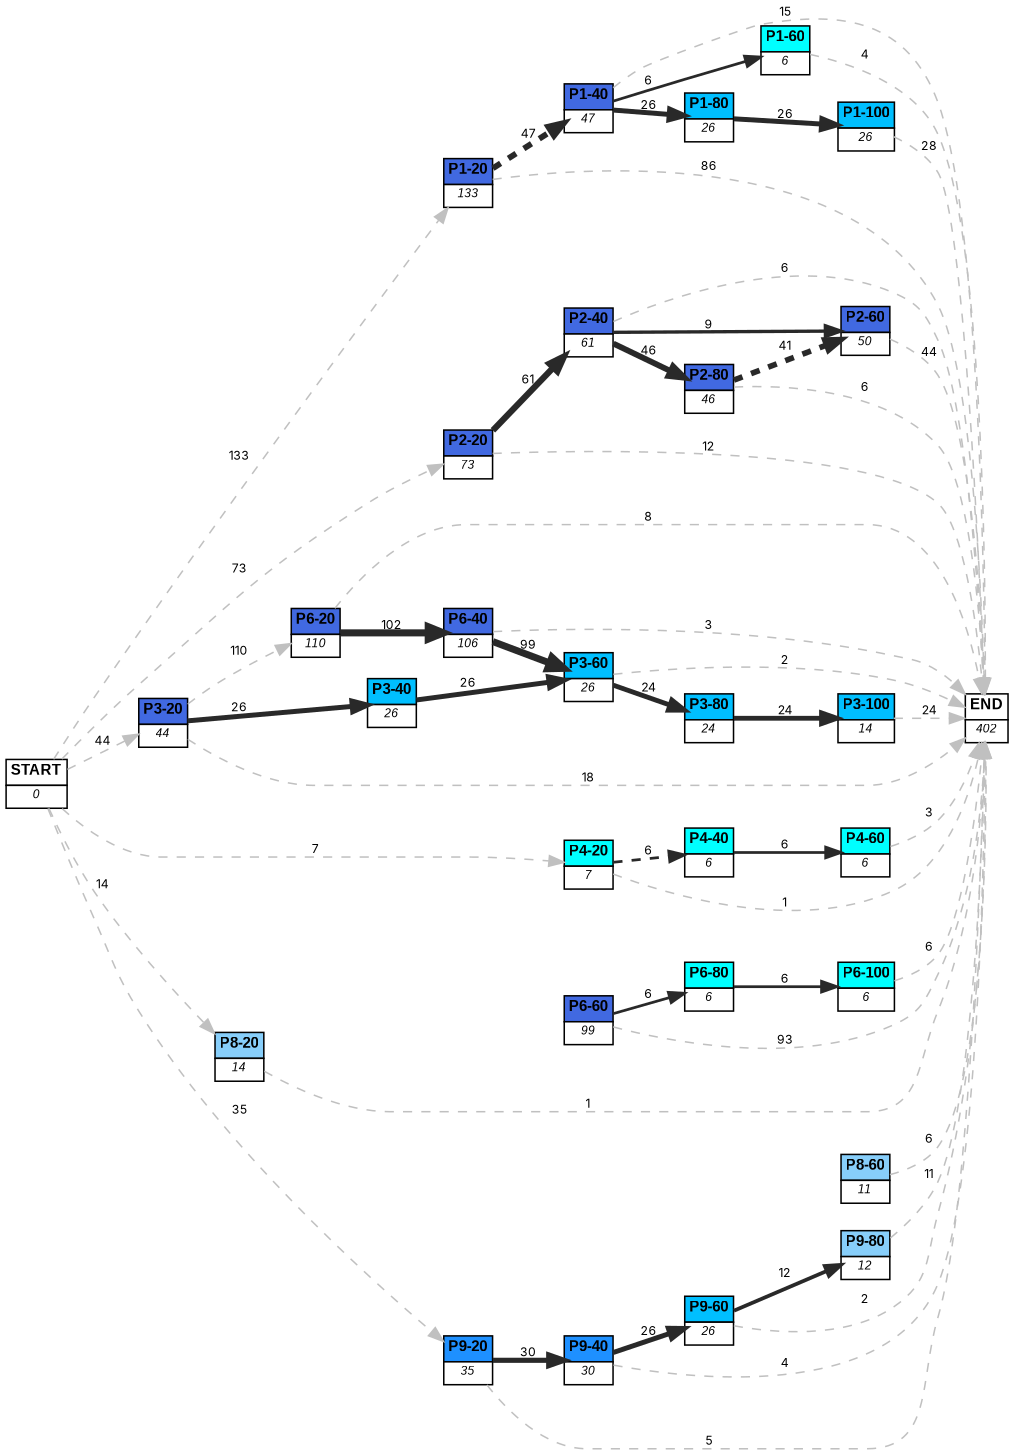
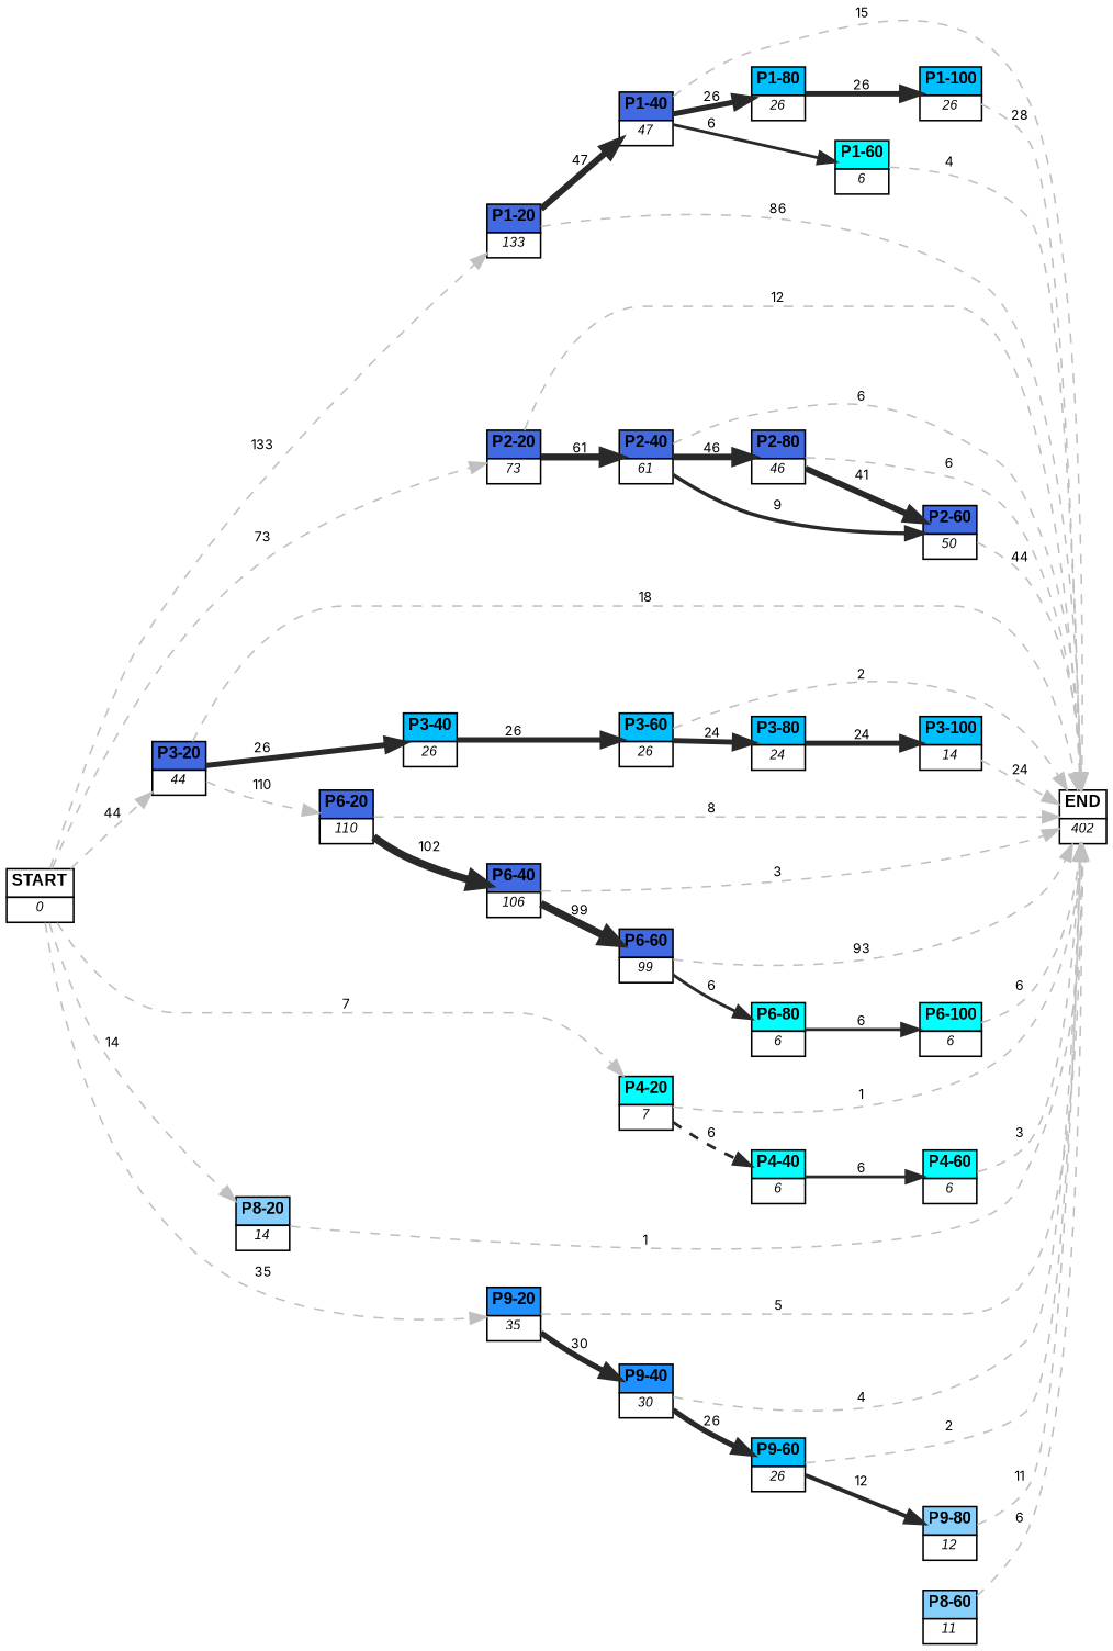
  digraph {
    fontname=Inter
    rankdir=LR
    node [fontname=Inter shape=plain]
    edge [color=grey fontname=Inter fontsize=8 labelfloat=false style=dashed]
    n1 [label=<<table border="0" cellborder="1" cellspacing="0"><tr><td bgcolor="royalblue"><FONT face="Arial" POINT-SIZE="10"><b>P1-20</b></FONT></td></tr><tr><td bgcolor="white"><FONT face="Arial" POINT-SIZE="8"><i>133</i></FONT></td></tr></table>>]
    n2 [label=<<table border="0" cellborder="1" cellspacing="0"><tr><td bgcolor="royalblue"><FONT face="Arial" POINT-SIZE="10"><b>P1-40</b></FONT></td></tr><tr><td bgcolor="white"><FONT face="Arial" POINT-SIZE="8"><i>47</i></FONT></td></tr></table>>]
    n3 [label=<<table border="0" cellborder="1" cellspacing="0"><tr><td bgcolor="white"><FONT face="Arial" POINT-SIZE="10"><b>END</b></FONT></td></tr><tr><td bgcolor="white"><FONT face="Arial" POINT-SIZE="8"><i>402</i></FONT></td></tr></table>>]
    n4 [label=<<table border="0" cellborder="1" cellspacing="0"><tr><td bgcolor="deepskyblue"><FONT face="Arial" POINT-SIZE="10"><b>P1-80</b></FONT></td></tr><tr><td bgcolor="white"><FONT face="Arial" POINT-SIZE="8"><i>26</i></FONT></td></tr></table>>]
    n5 [label=<<table border="0" cellborder="1" cellspacing="0"><tr><td bgcolor="aqua"><FONT face="Arial" POINT-SIZE="10"><b>P1-60</b></FONT></td></tr><tr><td bgcolor="white"><FONT face="Arial" POINT-SIZE="8"><i>6</i></FONT></td></tr></table>>]
    n6 [label=<<table border="0" cellborder="1" cellspacing="0"><tr><td bgcolor="deepskyblue"><FONT face="Arial" POINT-SIZE="10"><b>P1-100</b></FONT></td></tr><tr><td bgcolor="white"><FONT face="Arial" POINT-SIZE="8"><i>26</i></FONT></td></tr></table>>]
    n7 [label=<<table border="0" cellborder="1" cellspacing="0"><tr><td bgcolor="royalblue"><FONT face="Arial" POINT-SIZE="10"><b>P2-20</b></FONT></td></tr><tr><td bgcolor="white"><FONT face="Arial" POINT-SIZE="8"><i>73</i></FONT></td></tr></table>>]
    n8 [label=<<table border="0" cellborder="1" cellspacing="0"><tr><td bgcolor="royalblue"><FONT face="Arial" POINT-SIZE="10"><b>P2-40</b></FONT></td></tr><tr><td bgcolor="white"><FONT face="Arial" POINT-SIZE="8"><i>61</i></FONT></td></tr></table>>]
    n9 [label=<<table border="0" cellborder="1" cellspacing="0"><tr><td bgcolor="royalblue"><FONT face="Arial" POINT-SIZE="10"><b>P2-80</b></FONT></td></tr><tr><td bgcolor="white"><FONT face="Arial" POINT-SIZE="8"><i>46</i></FONT></td></tr></table>>]
    n10 [label=<<table border="0" cellborder="1" cellspacing="0"><tr><td bgcolor="royalblue"><FONT face="Arial" POINT-SIZE="10"><b>P2-60</b></FONT></td></tr><tr><td bgcolor="white"><FONT face="Arial" POINT-SIZE="8"><i>50</i></FONT></td></tr></table>>]
    n11 [label=<<table border="0" cellborder="1" cellspacing="0"><tr><td bgcolor="royalblue"><FONT face="Arial" POINT-SIZE="10"><b>P3-20</b></FONT></td></tr><tr><td bgcolor="white"><FONT face="Arial" POINT-SIZE="8"><i>44</i></FONT></td></tr></table>>]
    n12 [label=<<table border="0" cellborder="1" cellspacing="0"><tr><td bgcolor="deepskyblue"><FONT face="Arial" POINT-SIZE="10"><b>P3-40</b></FONT></td></tr><tr><td bgcolor="white"><FONT face="Arial" POINT-SIZE="8"><i>26</i></FONT></td></tr></table>>]
    n13 [label=<<table border="0" cellborder="1" cellspacing="0"><tr><td bgcolor="royalblue"><FONT face="Arial" POINT-SIZE="10"><b>P6-20</b></FONT></td></tr><tr><td bgcolor="white"><FONT face="Arial" POINT-SIZE="8"><i>110</i></FONT></td></tr></table>>]
    n14 [label=<<table border="0" cellborder="1" cellspacing="0"><tr><td bgcolor="deepskyblue"><FONT face="Arial" POINT-SIZE="10"><b>P3-60</b></FONT></td></tr><tr><td bgcolor="white"><FONT face="Arial" POINT-SIZE="8"><i>26</i></FONT></td></tr></table>>]
    n15 [label=<<table border="0" cellborder="1" cellspacing="0"><tr><td bgcolor="aqua"><FONT face="Arial" POINT-SIZE="10"><b>P4-20</b></FONT></td></tr><tr><td bgcolor="white"><FONT face="Arial" POINT-SIZE="8"><i>7</i></FONT></td></tr></table>>]
    n16 [label=<<table border="0" cellborder="1" cellspacing="0"><tr><td bgcolor="aqua"><FONT face="Arial" POINT-SIZE="10"><b>P4-40</b></FONT></td></tr><tr><td bgcolor="white"><FONT face="Arial" POINT-SIZE="8"><i>6</i></FONT></td></tr></table>>]
    n17 [label=<<table border="0" cellborder="1" cellspacing="0"><tr><td bgcolor="aqua"><FONT face="Arial" POINT-SIZE="10"><b>P4-60</b></FONT></td></tr><tr><td bgcolor="white"><FONT face="Arial" POINT-SIZE="8"><i>6</i></FONT></td></tr></table>>]
    n18 [label=<<table border="0" cellborder="1" cellspacing="0"><tr><td bgcolor="deepskyblue"><FONT face="Arial" POINT-SIZE="10"><b>P3-80</b></FONT></td></tr><tr><td bgcolor="white"><FONT face="Arial" POINT-SIZE="8"><i>24</i></FONT></td></tr></table>>]
    n19 [label=<<table border="0" cellborder="1" cellspacing="0"><tr><td bgcolor="deepskyblue"><FONT face="Arial" POINT-SIZE="10"><b>P3-100</b></FONT></td></tr><tr><td bgcolor="white"><FONT face="Arial" POINT-SIZE="8"><i>14</i></FONT></td></tr></table>>]
    n20 [label=<<table border="0" cellborder="1" cellspacing="0"><tr><td bgcolor="royalblue"><FONT face="Arial" POINT-SIZE="10"><b>P6-40</b></FONT></td></tr><tr><td bgcolor="white"><FONT face="Arial" POINT-SIZE="8"><i>106</i></FONT></td></tr></table>>]
    n21 [label=<<table border="0" cellborder="1" cellspacing="0"><tr><td bgcolor="royalblue"><FONT face="Arial" POINT-SIZE="10"><b>P6-60</b></FONT></td></tr><tr><td bgcolor="white"><FONT face="Arial" POINT-SIZE="8"><i>99</i></FONT></td></tr></table>>]
    n22 [label=<<table border="0" cellborder="1" cellspacing="0"><tr><td bgcolor="aqua"><FONT face="Arial" POINT-SIZE="10"><b>P6-80</b></FONT></td></tr><tr><td bgcolor="white"><FONT face="Arial" POINT-SIZE="8"><i>6</i></FONT></td></tr></table>>]
    n23 [label=<<table border="0" cellborder="1" cellspacing="0"><tr><td bgcolor="aqua"><FONT face="Arial" POINT-SIZE="10"><b>P6-100</b></FONT></td></tr><tr><td bgcolor="white"><FONT face="Arial" POINT-SIZE="8"><i>6</i></FONT></td></tr></table>>]
    n24 [label=<<table border="0" cellborder="1" cellspacing="0"><tr><td bgcolor="lightskyblue"><FONT face="Arial" POINT-SIZE="10"><b>P8-20</b></FONT></td></tr><tr><td bgcolor="white"><FONT face="Arial" POINT-SIZE="8"><i>14</i></FONT></td></tr></table>>]
    n25 [label=<<table border="0" cellborder="1" cellspacing="0"><tr><td bgcolor="lightskyblue"><FONT face="Arial" POINT-SIZE="10"><b>P8-60</b></FONT></td></tr><tr><td bgcolor="white"><FONT face="Arial" POINT-SIZE="8"><i>11</i></FONT></td></tr></table>>]
    n26 [label=<<table border="0" cellborder="1" cellspacing="0"><tr><td bgcolor="dodgerblue"><FONT face="Arial" POINT-SIZE="10"><b>P9-20</b></FONT></td></tr><tr><td bgcolor="white"><FONT face="Arial" POINT-SIZE="8"><i>35</i></FONT></td></tr></table>>]
    n27 [label=<<table border="0" cellborder="1" cellspacing="0"><tr><td bgcolor="dodgerblue"><FONT face="Arial" POINT-SIZE="10"><b>P9-40</b></FONT></td></tr><tr><td bgcolor="white"><FONT face="Arial" POINT-SIZE="8"><i>30</i></FONT></td></tr></table>>]
    n28 [label=<<table border="0" cellborder="1" cellspacing="0"><tr><td bgcolor="deepskyblue"><FONT face="Arial" POINT-SIZE="10"><b>P9-60</b></FONT></td></tr><tr><td bgcolor="white"><FONT face="Arial" POINT-SIZE="8"><i>26</i></FONT></td></tr></table>>]
    n29 [label=<<table border="0" cellborder="1" cellspacing="0"><tr><td bgcolor="lightskyblue"><FONT face="Arial" POINT-SIZE="10"><b>P9-80</b></FONT></td></tr><tr><td bgcolor="white"><FONT face="Arial" POINT-SIZE="8"><i>12</i></FONT></td></tr></table>>]
    n30 [label=<<table border="0" cellborder="1" cellspacing="0"><tr><td bgcolor="white"><FONT face="Arial" POINT-SIZE="10"><b>START</b></FONT></td></tr><tr><td bgcolor="white"><FONT face="Arial" POINT-SIZE="8"><i>0</i></FONT></td></tr></table>>]
-   n1 -> n2 [color=grey16 label=47 penwidth=3.8501476017100584]
+   n1 -> n2 [color=grey16 label=47 penwidth=3.8501476017100584 style=""]
    n1 -> n3 [label=86]
    n2 -> n3 [label=15]
    n2 -> n4 [color=grey16 label=26 penwidth=3.258096538021482 style=""]
    n2 -> n5 [color=grey16 label=6 penwidth=1.791759469228055 style=""]
    n4 -> n6 [color=grey16 label=26 penwidth=3.258096538021482 style=""]
    n5 -> n3 [label=4]
    n6 -> n3 [label=28]
    n7 -> n3 [label=12]
    n7 -> n8 [color=grey16 label=61 penwidth=4.110873864173311 style=""]
    n8 -> n3 [label=6]
    n8 -> n9 [color=grey16 label=46 penwidth=3.828641396489095 style=""]
    n8 -> n10 [color=grey16 label=9 penwidth=2.1972245773362196 style=""]
    n9 -> n3 [label=6]
-   n9 -> n10 [color=grey16 label=41 penwidth=3.713572066704308]
+   n9 -> n10 [color=grey16 label=41 penwidth=3.713572066704308 style=""]
    n10 -> n3 [label=44]
    n11 -> n3 [label=18]
    n11 -> n12 [color=grey16 label=26 penwidth=3.258096538021482 style=""]
    n11 -> n13 [label=110]
    n12 -> n14 [color=grey16 label=26 penwidth=3.258096538021482 style=""]
    n13 -> n3 [label=8]
    n13 -> n20 [color=grey16 label=102 penwidth=4.624972813284271 style=""]
    n14 -> n3 [label=2]
    n14 -> n18 [color=grey16 label=24 penwidth=3.1780538303479458 style=""]
    n15 -> n3 [label=1]
    n15 -> n16 [color=grey16 label=6 penwidth=1.791759469228055]
    n16 -> n17 [color=grey16 label=6 penwidth=1.791759469228055 style=""]
    n17 -> n3 [label=3]
    n18 -> n19 [color=grey16 label=24 penwidth=3.1780538303479458 style=""]
    n19 -> n3 [label=24]
    n20 -> n3 [label=3]
-   n20 -> n14 [color=grey16 label=99 penwidth=4.59511985013459 style=""]
+   n20 -> n21 [color=grey16 label=99 penwidth=4.59511985013459 style=""]
    n21 -> n3 [label=93]
    n21 -> n22 [color=grey16 label=6 penwidth=1.791759469228055 style=""]
    n22 -> n23 [color=grey16 label=6 penwidth=1.791759469228055 style=""]
    n23 -> n3 [label=6]
    n24 -> n3 [label=1]
    n25 -> n3 [label=6]
    n26 -> n3 [label=5]
    n26 -> n27 [color=grey16 label=30 penwidth=3.4011973816621555 style=""]
    n27 -> n3 [label=4]
    n27 -> n28 [color=grey16 label=26 penwidth=3.258096538021482 style=""]
    n28 -> n3 [label=2]
    n28 -> n29 [color=grey16 label=12 penwidth=2.4849066497880004 style=""]
    n29 -> n3 [label=11]
    n30 -> n1 [label=133]
    n30 -> n7 [label=73]
    n30 -> n11 [label=44]
    n30 -> n15 [label=7]
    n30 -> n24 [label=14]
    n30 -> n26 [label=35]
  }
